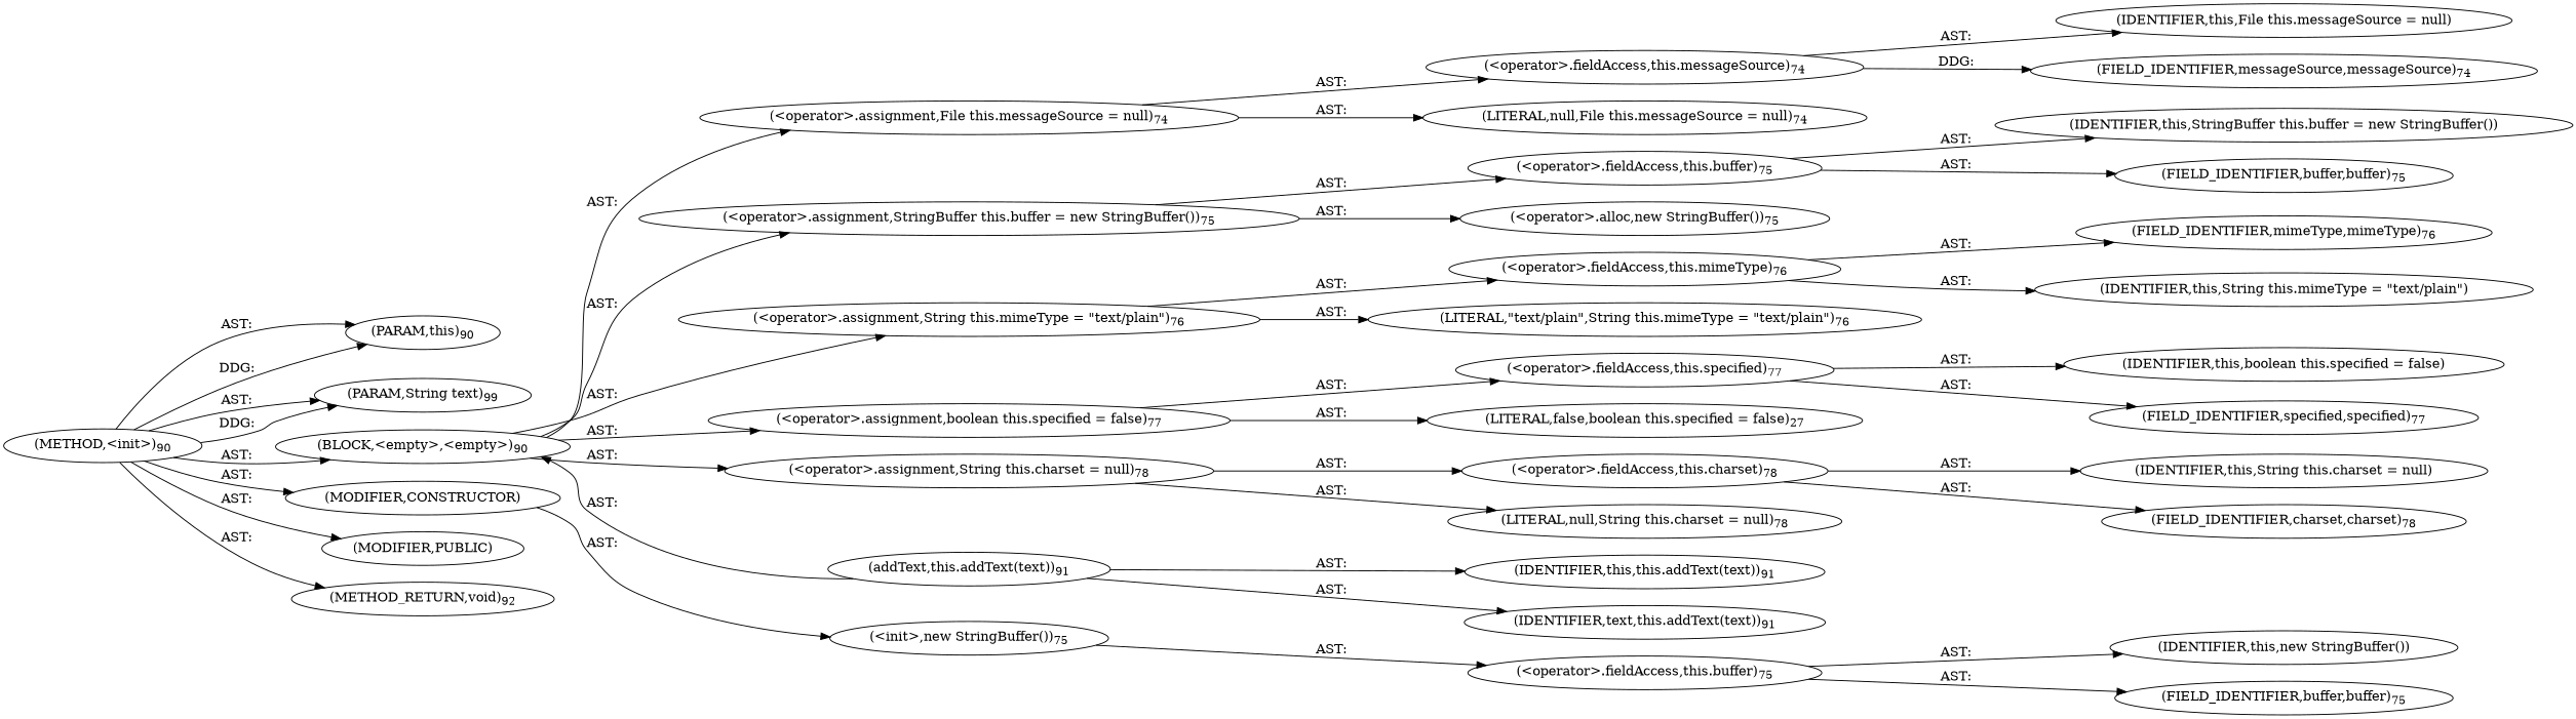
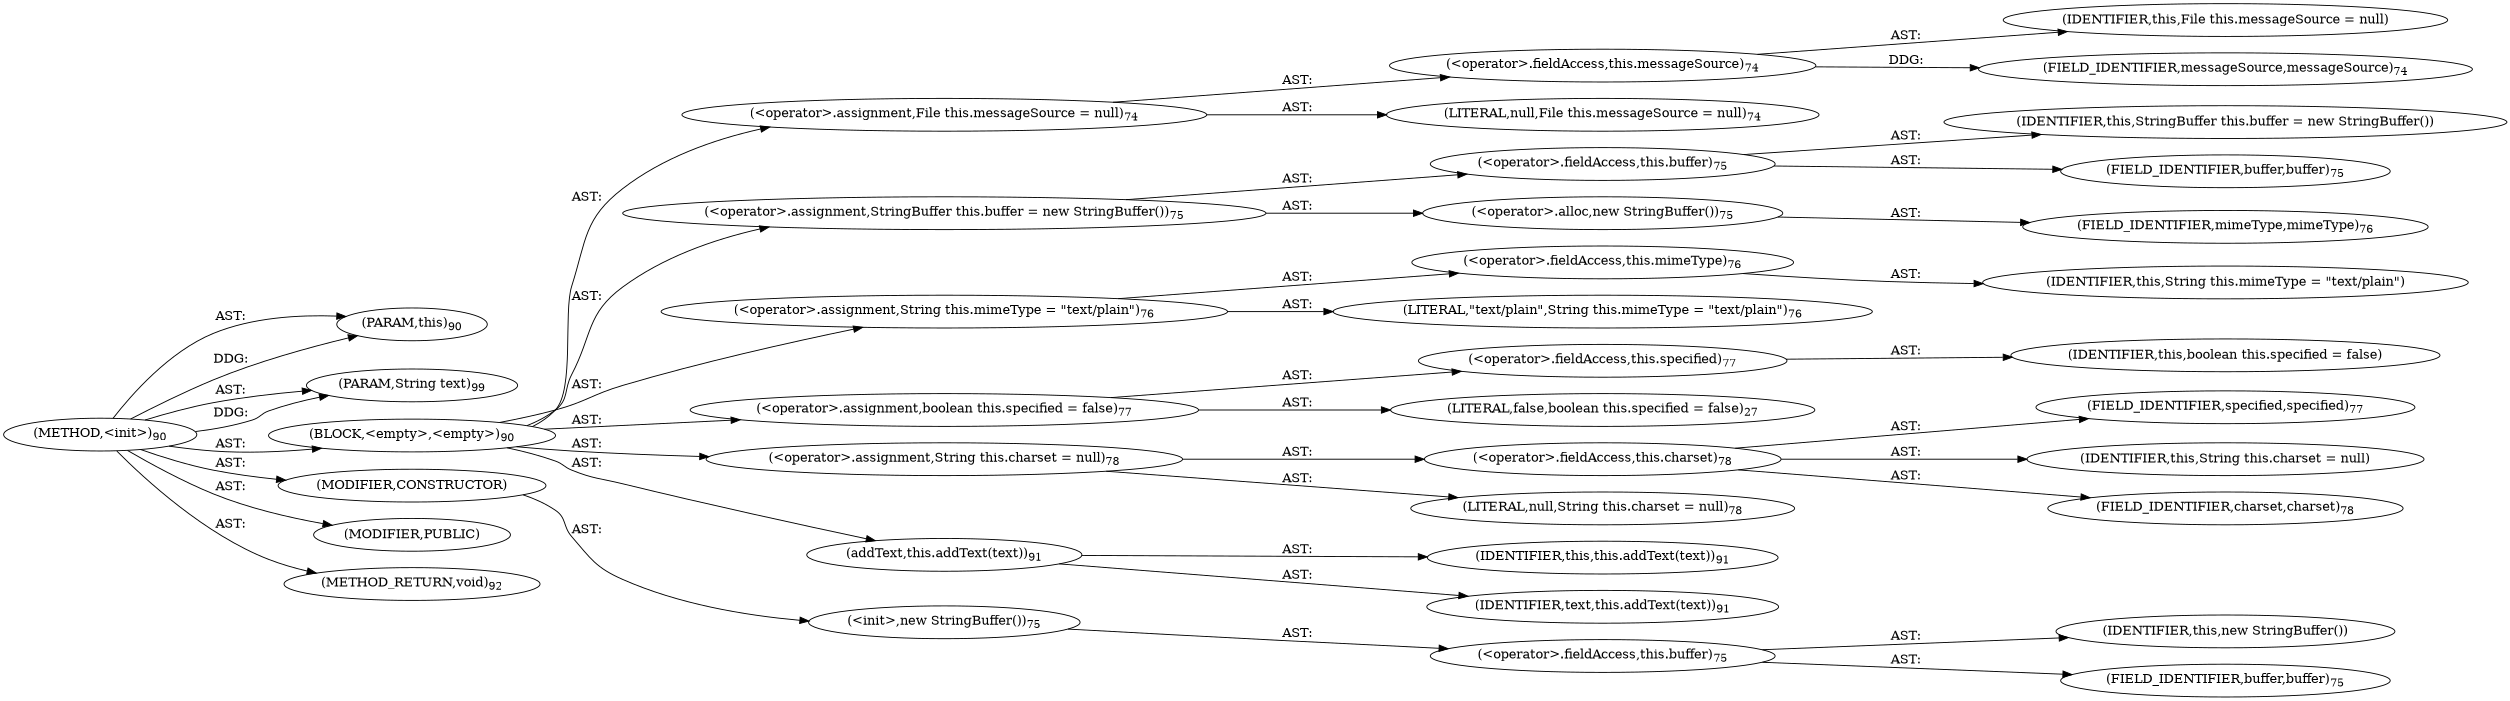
  digraph {
    rankdir=LR
    n1 [label=<(METHOD,&lt;init&gt;)<SUB>90</SUB>>]
    n2 [label=<(PARAM,this)<SUB>90</SUB>>]
    n3 [label=<(PARAM,String text)<SUB>99</SUB>>]
    n4 [label=<(BLOCK,&lt;empty&gt;,&lt;empty&gt;)<SUB>90</SUB>>]
    n5 [label=<(MODIFIER,CONSTRUCTOR)>]
    n6 [label=<(MODIFIER,PUBLIC)>]
    n7 [label=<(METHOD_RETURN,void)<SUB>92</SUB>>]
    n8 [label=<(&lt;operator&gt;.assignment,File this.messageSource = null)<SUB>74</SUB>>]
    n9 [label=<(&lt;operator&gt;.assignment,StringBuffer this.buffer = new StringBuffer())<SUB>75</SUB>>]
    n10 [label=<(&lt;operator&gt;.assignment,String this.mimeType = &quot;text/plain&quot;)<SUB>76</SUB>>]
    n11 [label=<(&lt;operator&gt;.assignment,boolean this.specified = false)<SUB>77</SUB>>]
    n12 [label=<(&lt;operator&gt;.assignment,String this.charset = null)<SUB>78</SUB>>]
    n13 [label=<(addText,this.addText(text))<SUB>91</SUB>>]
    n14 [label=<(&lt;init&gt;,new StringBuffer())<SUB>75</SUB>>]
    n15 [label=<(&lt;operator&gt;.fieldAccess,this.messageSource)<SUB>74</SUB>>]
    n16 [label=<(LITERAL,null,File this.messageSource = null)<SUB>74</SUB>>]
    n17 [label=<(&lt;operator&gt;.fieldAccess,this.buffer)<SUB>75</SUB>>]
    n18 [label=<(&lt;operator&gt;.alloc,new StringBuffer())<SUB>75</SUB>>]
    n19 [label=<(&lt;operator&gt;.fieldAccess,this.buffer)<SUB>75</SUB>>]
    n20 [label=<(&lt;operator&gt;.fieldAccess,this.mimeType)<SUB>76</SUB>>]
    n21 [label=<(LITERAL,&quot;text/plain&quot;,String this.mimeType = &quot;text/plain&quot;)<SUB>76</SUB>>]
    n22 [label=<(&lt;operator&gt;.fieldAccess,this.specified)<SUB>77</SUB>>]
    n23 [label=<(LITERAL,false,boolean this.specified = false)<SUB>27</SUB>>]
    n24 [label=<(&lt;operator&gt;.fieldAccess,this.charset)<SUB>78</SUB>>]
    n25 [label=<(LITERAL,null,String this.charset = null)<SUB>78</SUB>>]
    n26 [label=<(IDENTIFIER,this,this.addText(text))<SUB>91</SUB>>]
    n27 [label=<(IDENTIFIER,text,this.addText(text))<SUB>91</SUB>>]
    n28 [label=<(IDENTIFIER,this,File this.messageSource = null)>]
    n29 [label=<(FIELD_IDENTIFIER,messageSource,messageSource)<SUB>74</SUB>>]
    n30 [label=<(IDENTIFIER,this,StringBuffer this.buffer = new StringBuffer())>]
    n31 [label=<(FIELD_IDENTIFIER,buffer,buffer)<SUB>75</SUB>>]
    n32 [label=<(IDENTIFIER,this,new StringBuffer())>]
    n33 [label=<(FIELD_IDENTIFIER,buffer,buffer)<SUB>75</SUB>>]
    n34 [label=<(IDENTIFIER,this,String this.mimeType = &quot;text/plain&quot;)>]
    n35 [label=<(FIELD_IDENTIFIER,mimeType,mimeType)<SUB>76</SUB>>]
    n36 [label=<(IDENTIFIER,this,boolean this.specified = false)>]
    n37 [label=<(FIELD_IDENTIFIER,specified,specified)<SUB>77</SUB>>]
    n38 [label=<(IDENTIFIER,this,String this.charset = null)>]
    n39 [label=<(FIELD_IDENTIFIER,charset,charset)<SUB>78</SUB>>]
    n1 -> n2 [label="AST: "]
    n1 -> n2 [label="DDG: "]
    n1 -> n3 [label="AST: "]
    n1 -> n3 [label="DDG: "]
    n1 -> n4 [label="AST: "]
    n1 -> n5 [label="AST: "]
    n1 -> n6 [label="AST: "]
    n1 -> n7 [label="AST: "]
    n4 -> n8 [label="AST: "]
    n4 -> n9 [label="AST: "]
    n4 -> n10 [label="AST: "]
    n4 -> n11 [label="AST: "]
    n4 -> n12 [label="AST: "]
-   n13 -> n4 [label="AST: "]
+   n4 -> n13 [label="AST: "]
    n5 -> n14 [label="AST: "]
    n8 -> n15 [label="AST: "]
    n8 -> n16 [label="AST: "]
    n9 -> n17 [label="AST: "]
    n9 -> n18 [label="AST: "]
    n10 -> n20 [label="AST: "]
    n10 -> n21 [label="AST: "]
    n11 -> n22 [label="AST: "]
    n11 -> n23 [label="AST: "]
    n12 -> n24 [label="AST: "]
    n12 -> n25 [label="AST: "]
    n13 -> n26 [label="AST: "]
    n13 -> n27 [label="AST: "]
    n14 -> n19 [label="AST: "]
    n15 -> n28 [label="AST: "]
    n15 -> n29 [label="DDG: "]
    n17 -> n30 [label="AST: "]
    n17 -> n31 [label="AST: "]
    n19 -> n32 [label="AST: "]
    n19 -> n33 [label="AST: "]
    n20 -> n34 [label="AST: "]
-   n20 -> n35 [label="AST: "]
+   n18 -> n35 [label="AST: "]
    n22 -> n36 [label="AST: "]
-   n22 -> n37 [label="AST: "]
+   n24 -> n37 [label="AST: "]
    n24 -> n38 [label="AST: "]
    n24 -> n39 [label="AST: "]
  }
